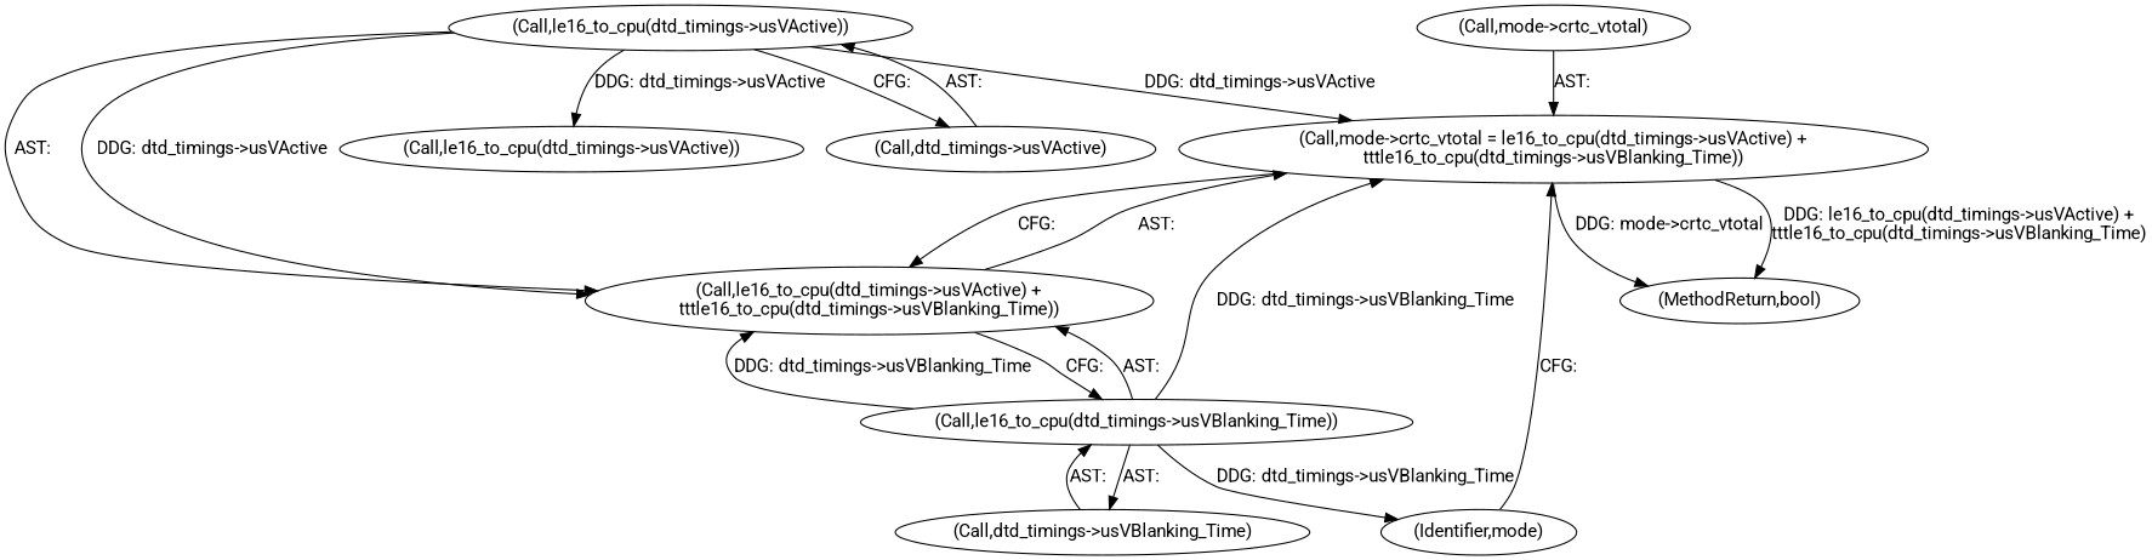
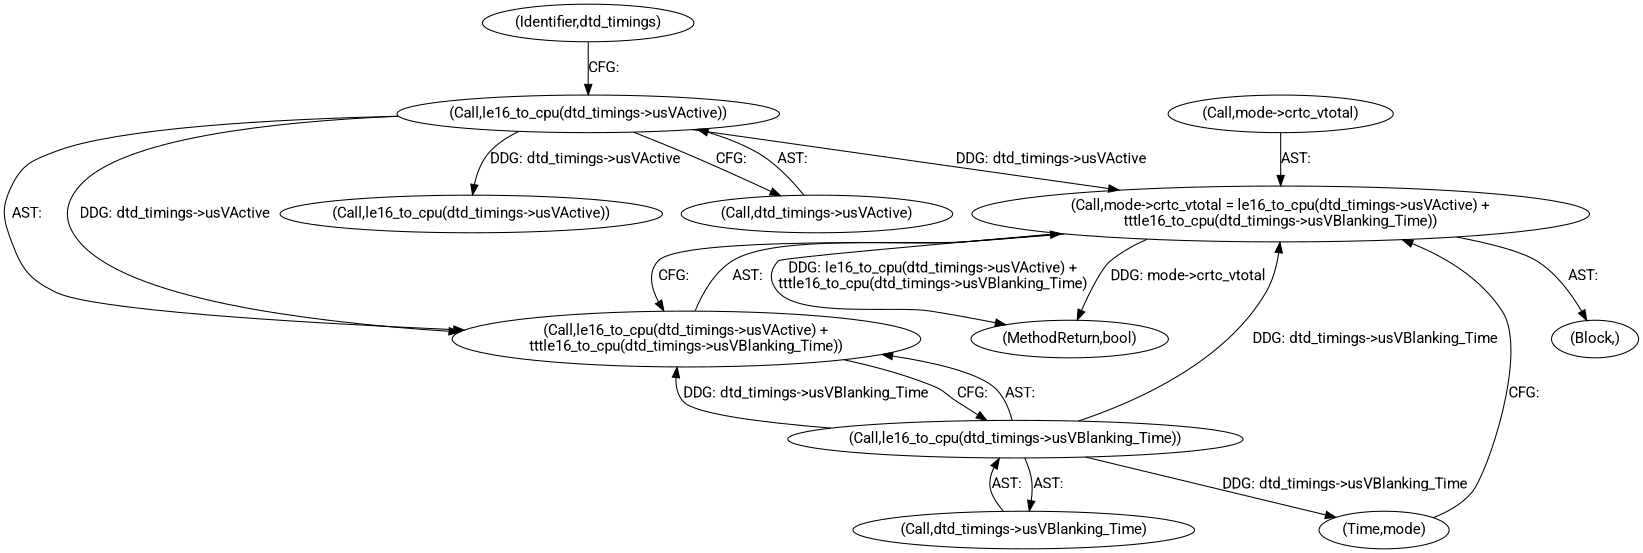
  digraph {
    fontname=Roboto
    node [fontname=Roboto]
    edge [fontname=Roboto]
    n1 [label="(Call,mode->crtc_vtotal = le16_to_cpu(dtd_timings->usVActive) +\n\t\t\tle16_to_cpu(dtd_timings->usVBlanking_Time))"]
    n2 [label="(Call,le16_to_cpu(dtd_timings->usVActive) +\n\t\t\tle16_to_cpu(dtd_timings->usVBlanking_Time))"]
+   n3 [label="(Block,)"]
    n4 [label="(MethodReturn,bool)"]
    n5 [label="(Call,le16_to_cpu(dtd_timings->usVBlanking_Time))"]
    n6 [label="(Call,le16_to_cpu(dtd_timings->usVActive))"]
    n7 [label="(Call,le16_to_cpu(dtd_timings->usVActive))"]
    n8 [label="(Call,dtd_timings->usVActive)"]
    n9 [label="(Call,dtd_timings->usVBlanking_Time)"]
-   n10 [label="(Identifier,mode)"]
+   n10 [label="(Time,mode)"]
    n11 [label="(Call,mode->crtc_vtotal)"]
+   n12 [label="(Identifier,dtd_timings)"]
    n1 -> n2 [label="CFG: "]
+   n1 -> n3 [label="AST: "]
    n1 -> n4 [label="DDG: mode->crtc_vtotal"]
    n1 -> n4 [label="DDG: le16_to_cpu(dtd_timings->usVActive) +\n\t\t\tle16_to_cpu(dtd_timings->usVBlanking_Time)"]
    n2 -> n1 [label="AST: "]
    n2 -> n5 [label="CFG: "]
    n5 -> n1 [label="DDG: dtd_timings->usVBlanking_Time"]
    n5 -> n2 [label="AST: "]
    n5 -> n2 [label="DDG: dtd_timings->usVBlanking_Time"]
    n5 -> n9 [label="AST: "]
    n5 -> n10 [label="DDG: dtd_timings->usVBlanking_Time"]
    n6 -> n1 [label="DDG: dtd_timings->usVActive"]
    n6 -> n2 [label="AST: "]
    n6 -> n2 [label="DDG: dtd_timings->usVActive"]
    n6 -> n7 [label="DDG: dtd_timings->usVActive"]
    n6 -> n8 [label="CFG: "]
    n8 -> n6 [label="AST: "]
    n9 -> n5 [label="AST: "]
    n10 -> n1 [label="CFG: "]
    n11 -> n1 [label="AST: "]
+   n12 -> n6 [label="CFG: "]
  }
